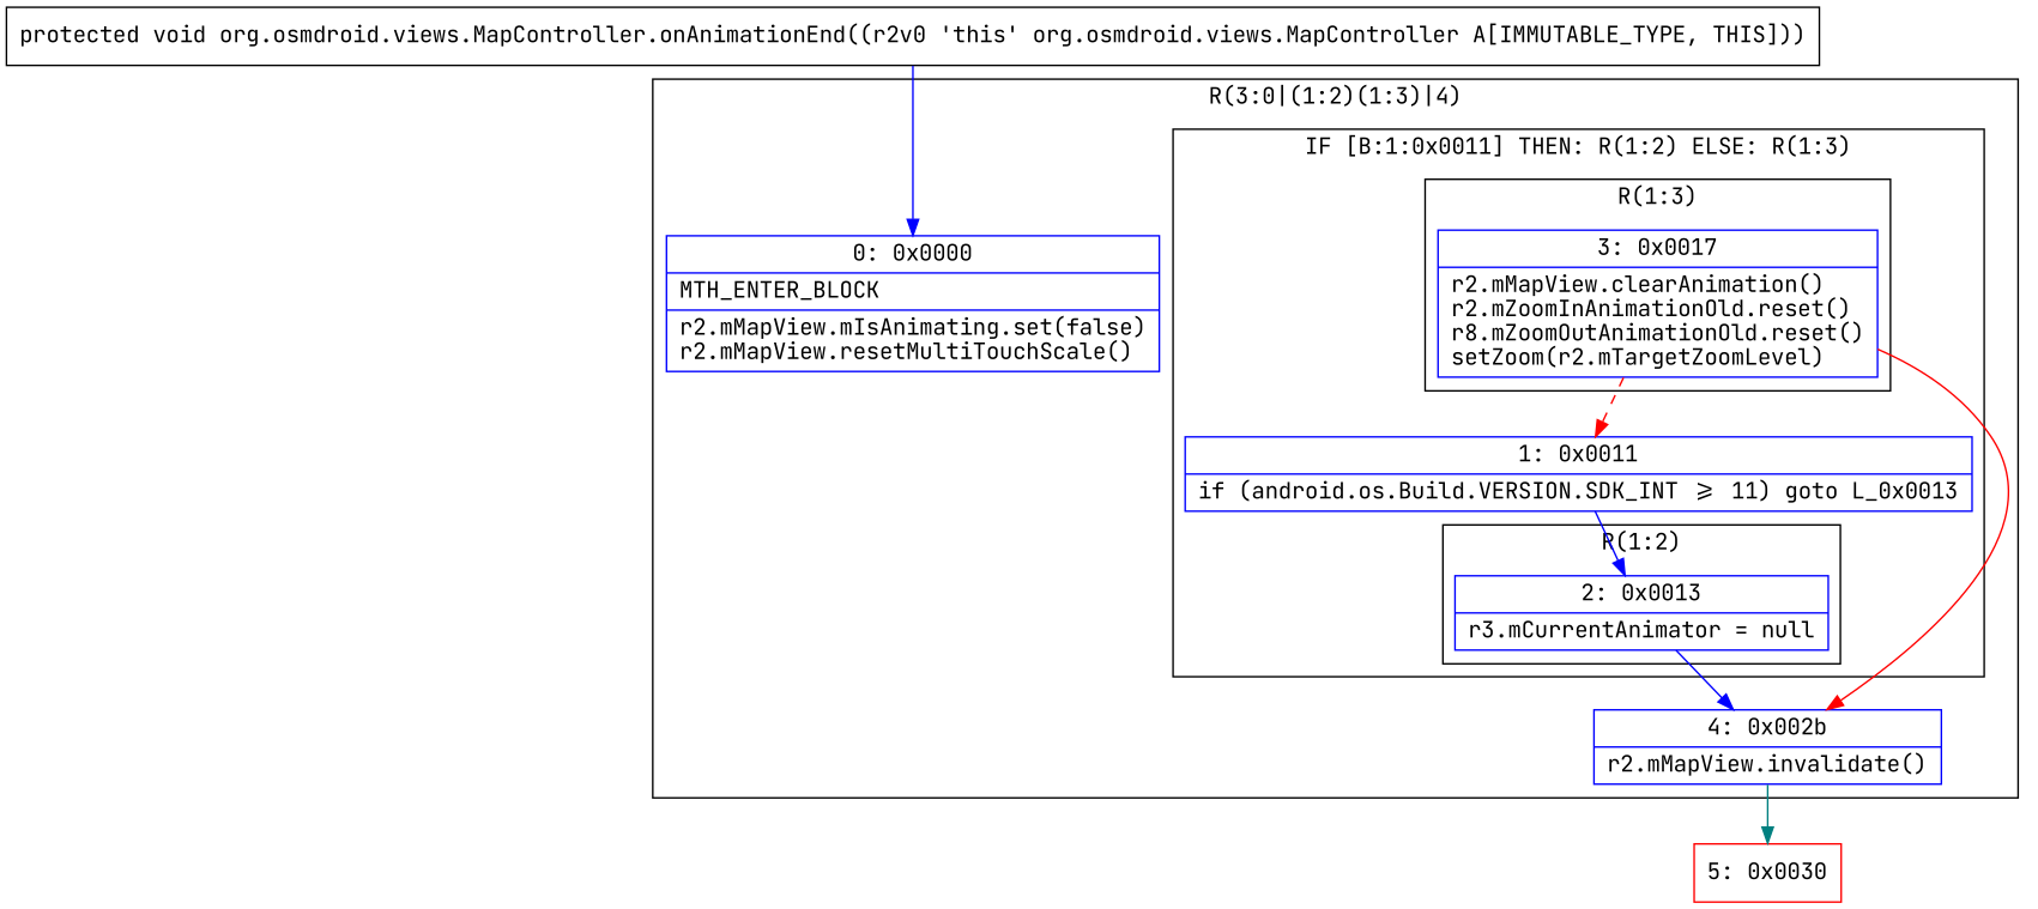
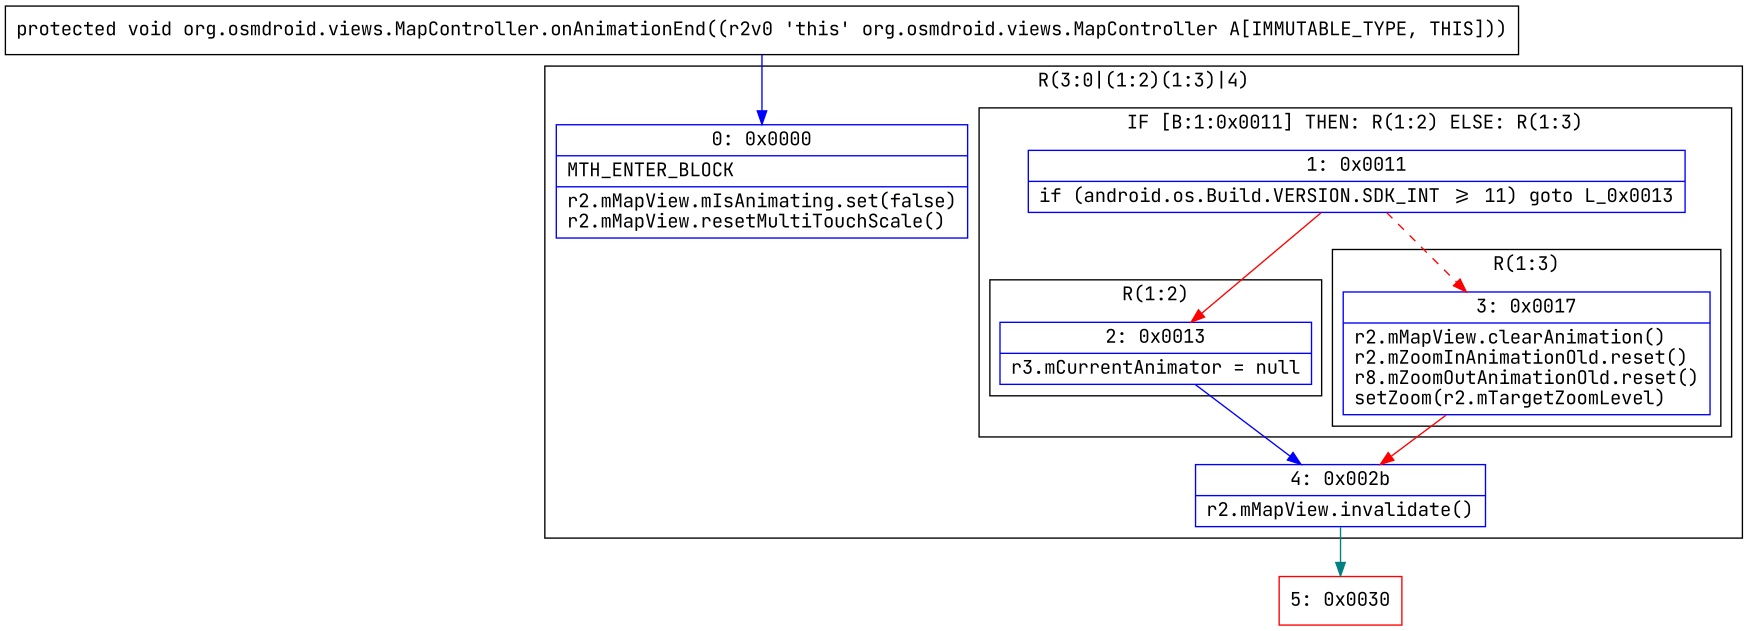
  digraph {
    fontname="JetBrains Mono"
    node [color=blue fontname="JetBrains Mono" shape=record]
    edge [color=blue fontname="JetBrains Mono"]
    n1 [label="{2\:\ 0x0013|r3.mCurrentAnimator = null\l}"]
    n2 [label="{3\:\ 0x0017|r2.mMapView.clearAnimation()\lr2.mZoomInAnimationOld.reset()\lr8.mZoomOutAnimationOld.reset()\lsetZoom(r2.mTargetZoomLevel)\l}"]
    n3 [label="{1\:\ 0x0011|if (android.os.Build.VERSION.SDK_INT \>= 11) goto L_0x0013\l}"]
    n4 [label="{0\:\ 0x0000|MTH_ENTER_BLOCK\l|r2.mMapView.mIsAnimating.set(false)\lr2.mMapView.resetMultiTouchScale()\l}"]
    n5 [label="{4\:\ 0x002b|r2.mMapView.invalidate()\l}"]
    n6 [color=red label="{5\:\ 0x0030}"]
    n7 [label="{protected void org.osmdroid.views.MapController.onAnimationEnd((r2v0 'this' org.osmdroid.views.MapController A[IMMUTABLE_TYPE, THIS])) }" color=""]
    subgraph cluster_1 {
      label="R(3:0|(1:2)(1:3)|4)"
      n4
      n5
      subgraph cluster_2 {
        label="IF [B:1:0x0011] THEN: R(1:2) ELSE: R(1:3)"
        n3
        subgraph cluster_3 {
          label="R(1:2)"
          n1
        }
        subgraph cluster_4 {
          label="R(1:3)"
          n2
        }
      }
    }
    n1 -> n5
    n2 -> n5 [color=red]
-   n3 -> n1
-   n2 -> n3 [color=red style=dashed]
+   n3 -> n1 [color=red]
+   n3 -> n2 [color=red style=dashed]
    n5 -> n6 [color=teal]
    n7 -> n4
  }
